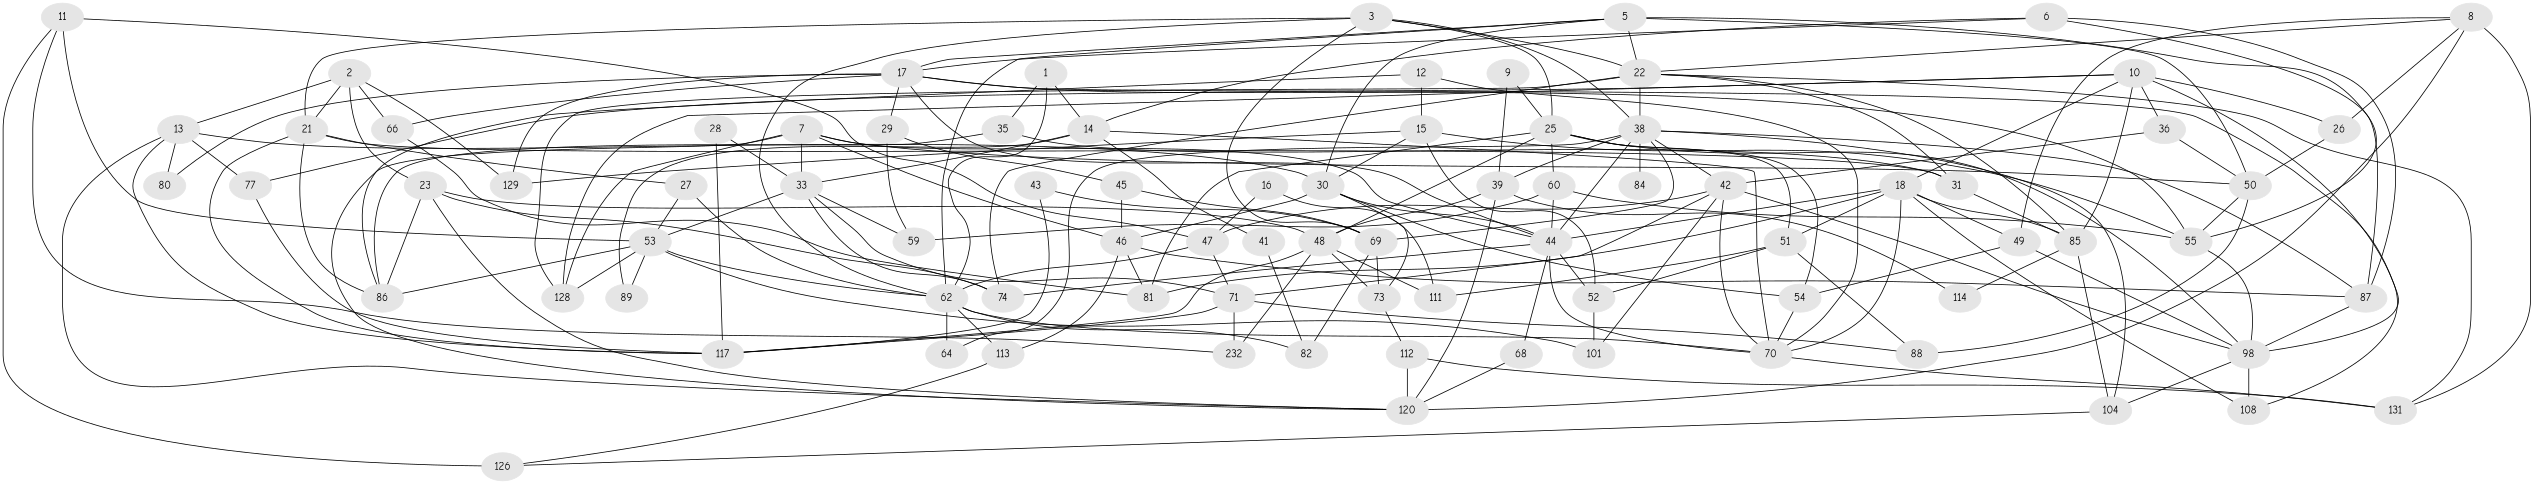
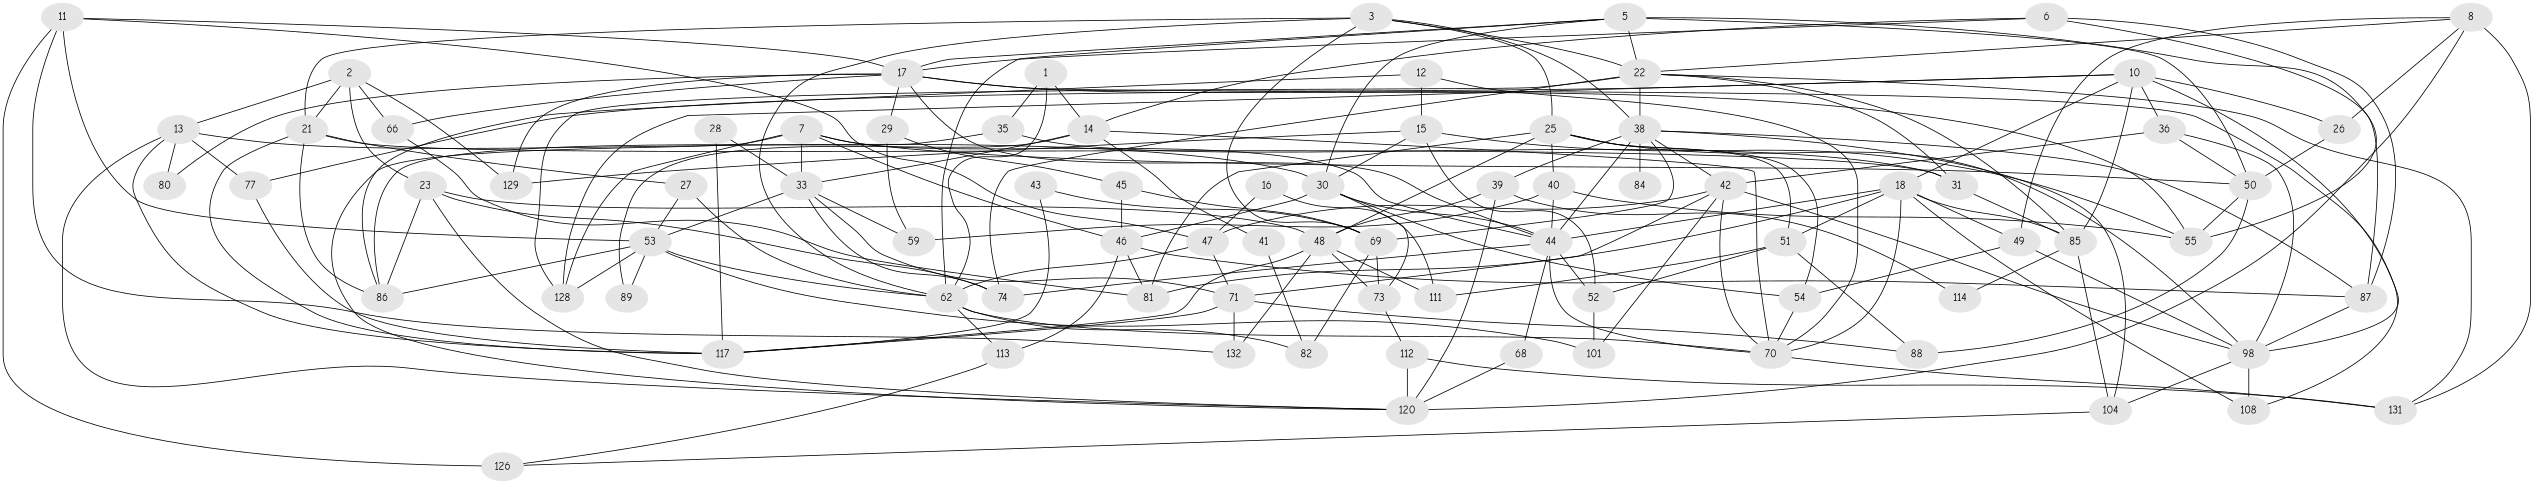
  graph {
    fontname="Comic Neue"
    node [color=gray90 fontname="Comic Neue" style=filled]
    edge [fontname="Comic Neue"]
    1
    14
    35
    62 [super="+75"]
    33 [super="+56"]
    70 [super="+103"]
    41
    89
    86 [super="+127"]
    31 [super="+63"]
    82 [super="+83"]
-   64
    113
    2 [super="+4"]
    13 [super="+96"]
    21 [super="+110"]
    23 [super="+76"]
    66
    129
    30 [super="+105"]
    120
    77
    80
    117 [super="+121"]
    27
    74 [super="+94"]
    48 [super="+130"]
    81 [super="+92"]
    3
    22 [super="+90"]
    25 [super="+57"]
    38 [super="+79"]
    69 [super="+97"]
    128
    131
    85 [super="+123"]
    98 [super="+125"]
    51 [super="+65"]
-   40 [super="+78" label=60]
+   40 [super="+78"]
    54 [super="+61"]
    87
    44 [super="+93"]
    39 [super="+133"]
    42 [super="+106"]
    84
    104 [super="+122"]
    73
    5 [super="+115"]
    17 [super="+19"]
    50 [super="+72"]
    55 [super="+99"]
    29 [super="+95"]
    108
    46 [super="+109"]
    88 [super="+107"]
    6 [super="+20"]
    7 [super="+34"]
    53 [super="+100"]
    59 [super="+102"]
    71 [super="+134"]
    52
    68
    8 [super="+119"]
    26
    49
-   9
    114
    10 [super="+118"]
    18 [super="+37"]
    36
    11 [super="+91"]
    47 [super="+116"]
    126
-   132 [label=232]
+   132
    101
    12 [super="+67"]
    15 [super="+124"]
    16
    111
    45
    28
    112
    43
    1 -- 14
    1 -- 35
    1 -- 62
    14 -- 33
    14 -- 70
    14 -- 41
    14 -- 89
    35 -- 86
    35 -- 31
    62 -- 70
    62 -- 82
-   62 -- 64
    62 -- 113
    33 -- 74
    33 -- 53 [weight=2]
    33 -- 59
    33 -- 71
    70 -- 131
    41 -- 82
    31 -- 85
    113 -- 126
    2 -- 13
    2 -- 21
    2 -- 23
    2 -- 66
    2 -- 129
    13 -- 30
    13 -- 120
    13 -- 77
    13 -- 80
    13 -- 117
    21 -- 86
    21 -- 31
    21 -- 117
    21 -- 27
    23 -- 86
    23 -- 120
    23 -- 74
    23 -- 48
    66 -- 81
    30 -- 54
    30 -- 44
    30 -- 73
    30 -- 46 [weight=2]
    77 -- 117
    27 -- 62
    27 -- 53
    48 -- 117
    48 -- 73
    48 -- 132
    48 -- 111
    3 -- 62
    3 -- 21
    3 -- 22
    3 -- 25
    3 -- 38
    3 -- 69
    22 -- 31
    22 -- 74
    22 -- 38
    22 -- 128
    22 -- 131
    22 -- 85
    25 -- 48
    25 -- 81
    25 -- 98
    25 -- 51
    25 -- 40
    25 -- 54
-   38 -- 64
    38 -- 69
    38 -- 87
    38 -- 44
    38 -- 39
    38 -- 42
    38 -- 84 [weight=2]
    38 -- 104
    69 -- 82
    69 -- 73
    85 -- 104
    85 -- 114
    98 -- 104
    98 -- 108
    51 -- 88
    51 -- 52
    51 -- 111
    40 -- 44
    40 -- 55
    40 -- 59
    54 -- 70
    87 -- 98
    44 -- 70
    44 -- 74
    44 -- 52
    44 -- 68
    39 -- 120
    39 -- 48
    39 -- 114
    42 -- 70
    42 -- 98
    42 -- 71
    42 -- 47
    42 -- 101
    104 -- 126
    73 -- 112
    5 -- 62
    5 -- 30
    5 -- 22
    5 -- 87
    5 -- 17
    5 -- 50
    17 -- 66
    17 -- 129
    17 -- 80
    17 -- 44
    17 -- 55
    17 -- 29
    17 -- 108
    50 -- 55
    50 -- 88
-   55 -- 98
+   36 -- 98
    29 -- 59
    29 -- 45
    46 -- 113
    46 -- 81
    46 -- 87
    6 -- 14
    6 -- 87
    6 -- 17
    6 -- 55
    7 -- 33
    7 -- 120
    7 -- 128
    7 -- 44
    7 -- 50
    7 -- 46
    53 -- 62
    53 -- 89
    53 -- 86
    53 -- 128
    53 -- 101
    71 -- 117
    71 -- 88
    71 -- 132
    52 -- 101
    68 -- 120
    8 -- 120
    8 -- 22
    8 -- 131
    8 -- 26
    8 -- 49
    26 -- 50
    49 -- 98
    49 -- 54
-   9 -- 25
-   9 -- 39
    10 -- 77
    10 -- 128
    10 -- 85
    10 -- 98
    10 -- 26
    10 -- 18
    10 -- 36
    18 -- 70
    18 -- 81
    18 -- 85
    18 -- 51
    18 -- 44
    18 -- 108
    18 -- 49
    36 -- 42
    36 -- 50
+   11 -- 17
    11 -- 53
    11 -- 47
    11 -- 126 [weight=2]
    11 -- 132
    47 -- 62
    47 -- 71 [weight=2]
    12 -- 70
    12 -- 86
    12 -- 15
    15 -- 129
    15 -- 30
    15 -- 55
    15 -- 52
    16 -- 47
    16 -- 111
    45 -- 69
    45 -- 46
    28 -- 33
    28 -- 117
    112 -- 120
    112 -- 131
    43 -- 117
    43 -- 69
  }
